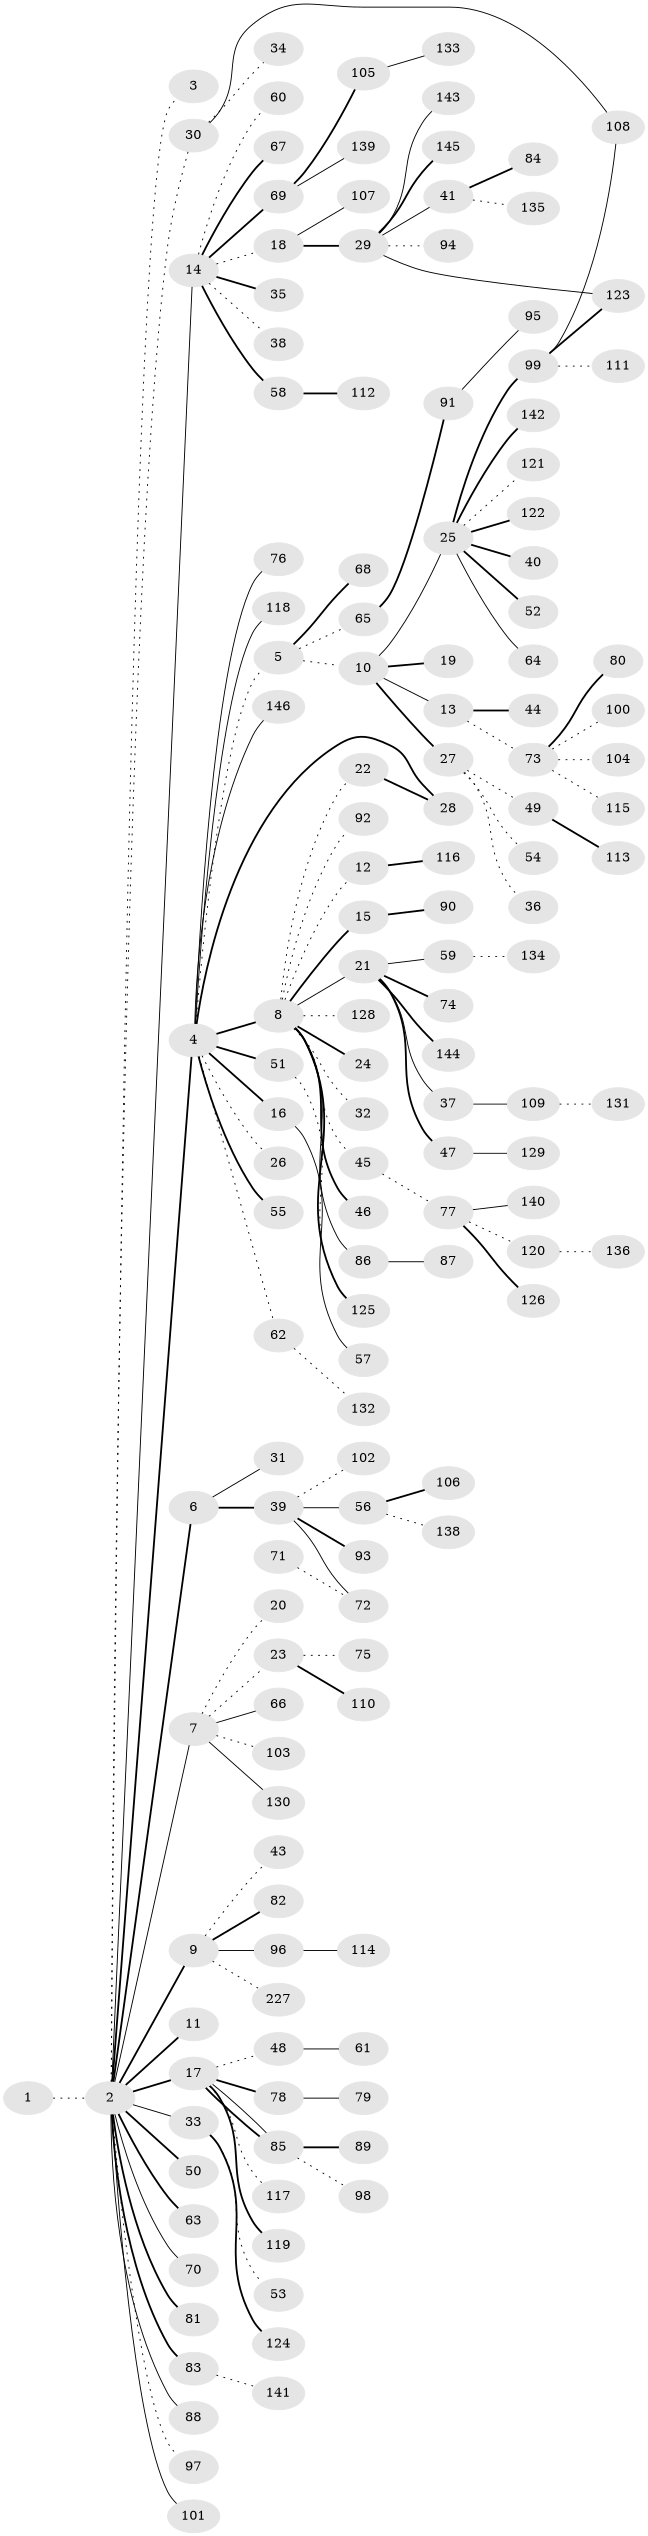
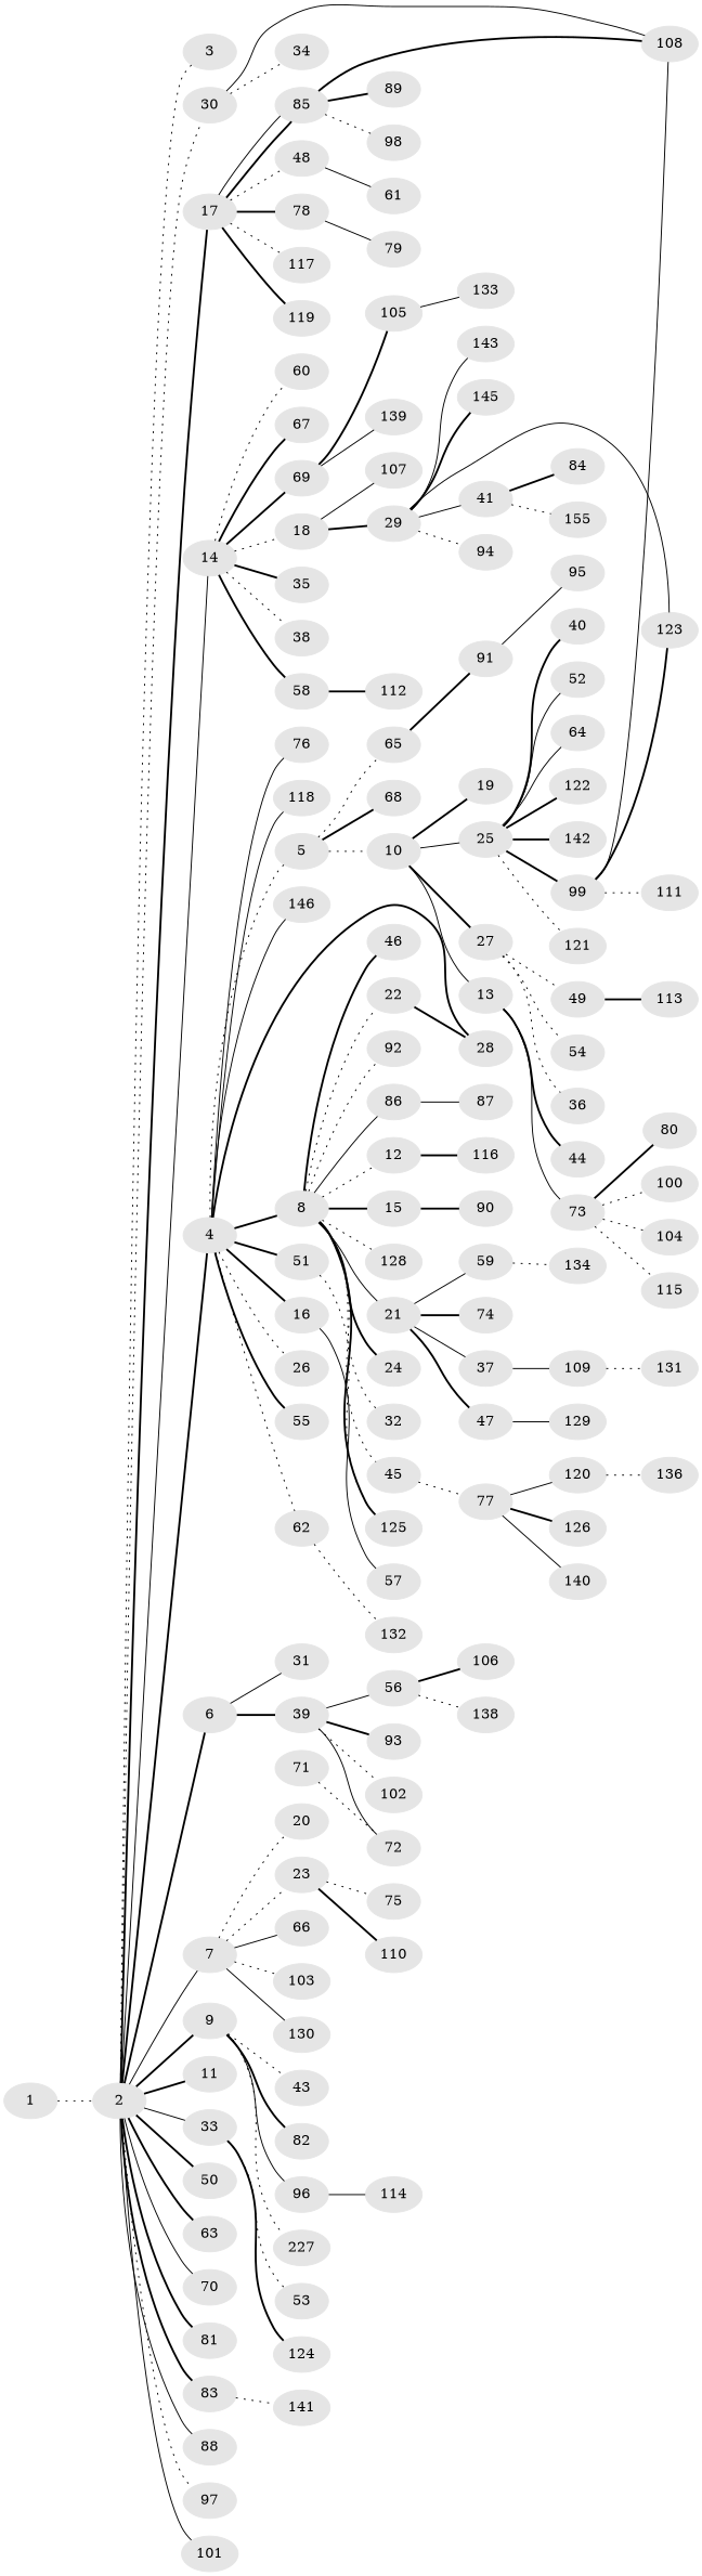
  graph {
    rankdir=LR
    node [color=gray90 style=filled]
    edge [style=bold]
    1
    2
    3
    4
    6
    7
    9
    11
    14
    17
    30
    33
    50
    63
    70
    81
    83
    88
    97
    101
    5
    8
    16
    26
    28
    51
    55
    62
    76
    118
    146
    31
    39
    20
    23
    66
    103
    130
    43
    82
    96
    n42 [label=227]
    18
    35
    38
    58
    60
    67
    69
    48
    78
    85
    117
    119
    34
    108
    53
    124
    141
    10
    65
    68
    12
    15
    21
    22
    24
    32
    45
    46
    86
    92
    125
    128
    57
    132
    13
    19
    25
    27
    91
    56
    93
    102
    72
    75
    110
    116
    90
    37
    47
    59
    74
-   144
    77
    87
    114
    44
    73
    40
    52
    64
    99
    121
    122
    142
    36
    49
    54
    80
    100
    104
    115
    29
    107
    112
    105
    139
    61
    79
    89
    98
    41
    94
    123
    143
    145
    109
    129
    134
    111
    113
    84
-   135
+   135 [label=155]
    131
    106
    138
    71
    120
    126
    140
    95
    133
    136
    1 -- 2 [style=dotted]
    2 -- 3 [style=dotted]
    2 -- 4
    2 -- 6
    2 -- 7 [style=solid]
    2 -- 9
    2 -- 11
    2 -- 14 [style=solid]
    2 -- 17
    2 -- 30 [style=dotted]
    2 -- 33 [style=solid]
    2 -- 50
    2 -- 63
    2 -- 70 [style=solid]
    2 -- 81
    2 -- 83
    2 -- 88 [style=solid]
    2 -- 97 [style=dotted]
    2 -- 101 [style=solid]
    4 -- 5 [style=dotted]
    4 -- 8
    4 -- 16
    4 -- 26 [style=dotted]
    4 -- 28
    4 -- 51
    4 -- 55
    4 -- 62 [style=dotted]
    4 -- 76 [style=solid]
    4 -- 118 [style=solid]
    4 -- 146 [style=solid]
    6 -- 31 [style=solid]
    6 -- 39
    7 -- 20 [style=dotted]
    7 -- 23 [style=dotted]
    7 -- 66 [style=solid]
    7 -- 103 [style=dotted]
    7 -- 130 [style=solid]
    9 -- 43 [style=dotted]
    9 -- 82
    9 -- 96 [style=solid]
    9 -- n42 [style=dotted]
    14 -- 18 [style=dotted]
    14 -- 35
    14 -- 38 [style=dotted]
    14 -- 58
    14 -- 60 [style=dotted]
    14 -- 67
    14 -- 69
    17 -- 48 [style=dotted]
    17 -- 78
    17 -- 85
    17 -- 85 [style=solid]
    17 -- 117 [style=dotted]
    17 -- 119
    30 -- 34 [style=dotted]
    30 -- 108 [style=solid]
    33 -- 53 [style=dotted]
    33 -- 124
    83 -- 141 [style=dotted]
    5 -- 10 [style=dotted]
    5 -- 65 [style=dotted]
    5 -- 68
    8 -- 12 [style=dotted]
    8 -- 15
    8 -- 21 [style=solid]
    8 -- 22 [style=dotted]
    8 -- 24
    8 -- 32 [style=dotted]
    8 -- 45 [style=dotted]
    8 -- 46
    8 -- 86 [style=solid]
    8 -- 92 [style=dotted]
    8 -- 125
    8 -- 128 [style=dotted]
    16 -- 57 [style=solid]
    51 -- 125 [style=dotted]
    62 -- 132 [style=dotted]
    39 -- 56 [style=solid]
    39 -- 93
    39 -- 102 [style=dotted]
    39 -- 72 [style=solid]
    23 -- 75 [style=dotted]
    23 -- 110
    96 -- 114 [style=solid]
    18 -- 29
    18 -- 107 [style=solid]
    58 -- 112
    69 -- 105
    69 -- 139 [style=solid]
    48 -- 61 [style=solid]
    78 -- 79 [style=solid]
+   85 -- 108
    85 -- 89
    85 -- 98 [style=dotted]
    10 -- 13 [style=solid]
    10 -- 19
    10 -- 25 [style=solid]
    10 -- 27
    65 -- 91
    12 -- 116
    15 -- 90
    21 -- 37 [style=solid]
    21 -- 47
    21 -- 59 [style=solid]
    21 -- 74
-   21 -- 144
    22 -- 28
    45 -- 77 [style=dotted]
    86 -- 87 [style=solid]
    13 -- 44
-   13 -- 73 [style=dotted]
+   13 -- 73 [style=solid]
    25 -- 40
-   25 -- 52
+   25 -- 52 [style=solid]
    25 -- 64 [style=solid]
    25 -- 99
    25 -- 121 [style=dotted]
    25 -- 122
    25 -- 142
    27 -- 36 [style=dotted]
    27 -- 49 [style=dotted]
    27 -- 54 [style=dotted]
    91 -- 95 [style=solid]
    56 -- 106
    56 -- 138 [style=dotted]
    37 -- 109 [style=solid]
    47 -- 129 [style=solid]
    59 -- 134 [style=dotted]
-   77 -- 120 [style=dotted]
+   77 -- 120 [style=solid]
    77 -- 126
    77 -- 140 [style=solid]
    73 -- 80
    73 -- 100 [style=dotted]
    73 -- 104 [style=dotted]
    73 -- 115 [style=dotted]
    99 -- 108 [style=solid]
    99 -- 123
    99 -- 111 [style=dotted]
    49 -- 113
    29 -- 41 [style=solid]
    29 -- 94 [style=dotted]
    29 -- 123 [style=solid]
    29 -- 143 [style=solid]
    29 -- 145
    105 -- 133 [style=solid]
    41 -- 84
    41 -- 135 [style=dotted]
    109 -- 131 [style=dotted]
    71 -- 72 [style=dotted]
    120 -- 136 [style=dotted]
  }
